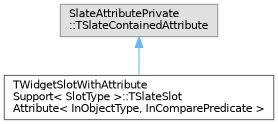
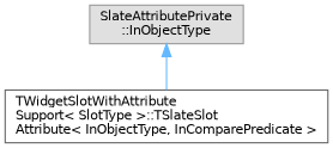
  digraph {
    rankdir=TB
    node [fontname=Helvetica fontsize=10 shape=box style=filled]
-   n1 [color=grey60 fillcolor="#E0E0E0" height=0.2 label="SlateAttributePrivate\l::TSlateContainedAttribute" width=0.4]
+   n1 [color=grey60 fillcolor="#E0E0E0" height=0.2 label="SlateAttributePrivate\l::InObjectType" width=0.4]
    n2 [color=grey40 fillcolor=white height=0.2 label="TWidgetSlotWithAttribute\lSupport\< SlotType \>::TSlateSlot\lAttribute\< InObjectType, InComparePredicate \>" width=0.4]
    n1 -> n2 [color=steelblue1 dir=back fontname=Helvetica fontsize=10 labelfontname=Helvetica labelfontsize=10 style=solid]
  }
